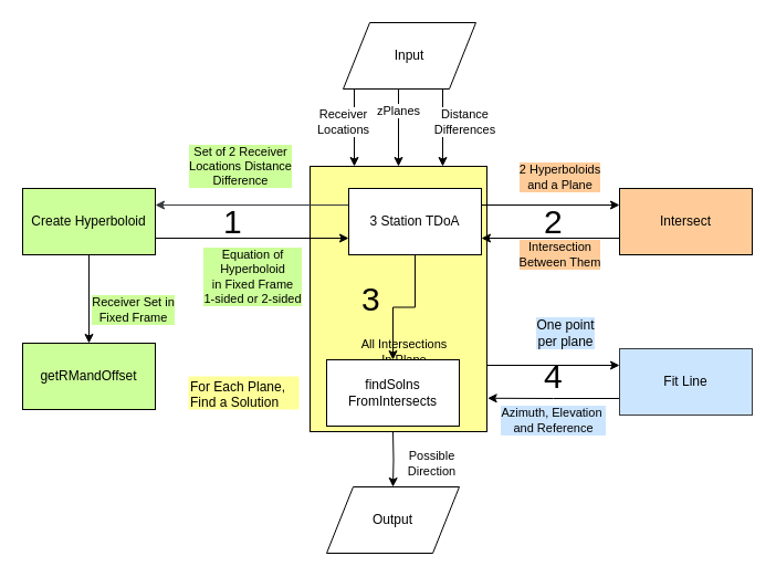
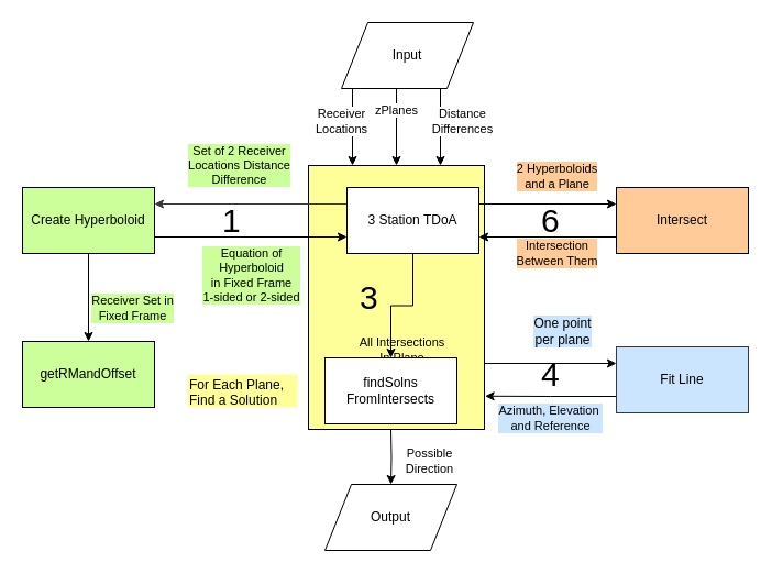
  <mxCell id="0" />
  <mxCell id="1" parent="0" />
  <mxCell id="2" style="edgeStyle=orthogonalEdgeStyle;rounded=0;orthogonalLoop=1;jettySize=auto;html=1;exitX=1;exitY=0.75;exitDx=0;exitDy=0;entryX=0;entryY=0.25;entryDx=0;entryDy=0;" edge="1" parent="1" source="4" target="23"><mxGeometry relative="1" as="geometry" /></mxCell>
  <mxCell id="3" value="One point&lt;br&gt;per plane" style="text;html=1;resizable=0;points=[];align=center;verticalAlign=middle;labelBackgroundColor=#CCE5FF;" vertex="1" connectable="0" parent="2"><mxGeometry x="0.178" y="2" relative="1" as="geometry"><mxPoint x="-1" y="-28" as="offset" /></mxGeometry></mxCell>
  <mxCell id="4" value="" style="rounded=0;whiteSpace=wrap;html=1;fillColor=#FFFF99;" parent="1" vertex="1"><mxGeometry x="280" y="150" width="160" height="240" as="geometry" /></mxCell>
  <mxCell id="5" value="Set of 2 Receiver &lt;br&gt;Locations Distance &lt;br&gt;Difference" style="edgeStyle=orthogonalEdgeStyle;rounded=0;orthogonalLoop=1;jettySize=auto;html=1;exitX=0;exitY=0.25;exitDx=0;exitDy=0;entryX=1;entryY=0.25;entryDx=0;entryDy=0;fillColor=#ffcccc;strokeColor=#36393d;labelBackgroundColor=#CCFF99;" parent="1" source="8" target="14" edge="1"><mxGeometry x="0.125" y="-35" relative="1" as="geometry"><mxPoint as="offset" /></mxGeometry></mxCell>
  <mxCell id="6" value="2 Hyperboloids &lt;br&gt;and a Plane" style="edgeStyle=orthogonalEdgeStyle;rounded=0;orthogonalLoop=1;jettySize=auto;html=1;exitX=1;exitY=0.25;exitDx=0;exitDy=0;entryX=0;entryY=0.25;entryDx=0;entryDy=0;labelBackgroundColor=#FFCC99;" parent="1" source="8" target="10" edge="1"><mxGeometry x="0.143" y="25" relative="1" as="geometry"><mxPoint as="offset" /></mxGeometry></mxCell>
  <mxCell id="7" value="All Intersections&lt;br&gt;In Plane" style="edgeStyle=orthogonalEdgeStyle;rounded=0;orthogonalLoop=1;jettySize=auto;html=1;exitX=0.5;exitY=1;exitDx=0;exitDy=0;labelBackgroundColor=none;" parent="1" source="8" target="15" edge="1"><mxGeometry y="40" relative="1" as="geometry"><mxPoint x="360" y="280" as="targetPoint" /><mxPoint as="offset" /></mxGeometry></mxCell>
  <mxCell id="8" value="3 Station TDoA" style="rounded=0;whiteSpace=wrap;html=1;" parent="1" vertex="1"><mxGeometry x="315" y="170" width="120" height="60" as="geometry" /></mxCell>
  <mxCell id="9" value="Intersection&lt;br&gt;Between Them" style="edgeStyle=orthogonalEdgeStyle;rounded=0;orthogonalLoop=1;jettySize=auto;html=1;exitX=0;exitY=0.75;exitDx=0;exitDy=0;entryX=1;entryY=0.75;entryDx=0;entryDy=0;labelBackgroundColor=#FFCC99;" parent="1" source="10" target="8" edge="1"><mxGeometry x="-0.143" y="15" relative="1" as="geometry"><mxPoint as="offset" /></mxGeometry></mxCell>
  <mxCell id="10" value="Intersect" style="rounded=0;whiteSpace=wrap;html=1;fillColor=#FFCC99;" parent="1" vertex="1"><mxGeometry x="560" y="170" width="120" height="60" as="geometry" /></mxCell>
  <mxCell id="11" value="getRMandOffset" style="rounded=0;whiteSpace=wrap;html=1;fillColor=#CCFF99;" parent="1" vertex="1"><mxGeometry x="20" y="310" width="120" height="60" as="geometry" /></mxCell>
  <mxCell id="12" value="Receiver Set in&lt;br&gt;Fixed Frame" style="edgeStyle=orthogonalEdgeStyle;rounded=0;orthogonalLoop=1;jettySize=auto;html=1;labelBackgroundColor=#CCFF99;" parent="1" source="14" target="11" edge="1"><mxGeometry x="0.25" y="40" relative="1" as="geometry"><mxPoint as="offset" /></mxGeometry></mxCell>
  <mxCell id="13" value="Equation of&lt;br&gt;Hyperboloid&lt;br&gt;in Fixed Frame&lt;br&gt;1-sided or 2-sided" style="edgeStyle=orthogonalEdgeStyle;rounded=0;orthogonalLoop=1;jettySize=auto;html=1;exitX=1;exitY=0.75;exitDx=0;exitDy=0;entryX=0;entryY=0.75;entryDx=0;entryDy=0;labelBackgroundColor=#CCFF99;" parent="1" source="14" target="8" edge="1"><mxGeometry y="-35" relative="1" as="geometry"><mxPoint as="offset" /></mxGeometry></mxCell>
  <mxCell id="14" value="Create Hyperboloid" style="rounded=0;whiteSpace=wrap;html=1;fillColor=#CCFF99;" parent="1" vertex="1"><mxGeometry x="20" y="170" width="120" height="60" as="geometry" /></mxCell>
  <mxCell id="15" value="findSolns&lt;br&gt;FromIntersects" style="rounded=0;whiteSpace=wrap;html=1;" parent="1" vertex="1"><mxGeometry x="295" y="325" width="120" height="60" as="geometry" /></mxCell>
  <mxCell id="16" value="Receiver &lt;br&gt;Locations" style="endArrow=classic;html=1;entryX=0.25;entryY=0;entryDx=0;entryDy=0;entryPerimeter=0;" parent="1" target="4" edge="1"><mxGeometry x="-0.143" y="-10" width="50" height="50" relative="1" as="geometry"><mxPoint x="320" y="80" as="sourcePoint" /><mxPoint x="160" y="380" as="targetPoint" /><mxPoint as="offset" /></mxGeometry></mxCell>
  <mxCell id="17" value="Distance&lt;br&gt;Differences" style="endArrow=classic;html=1;entryX=0.75;entryY=0;entryDx=0;entryDy=0;" parent="1" target="4" edge="1"><mxGeometry x="-0.143" y="20" width="50" height="50" relative="1" as="geometry"><mxPoint x="400" y="80" as="sourcePoint" /><mxPoint x="390" y="150" as="targetPoint" /><mxPoint as="offset" /></mxGeometry></mxCell>
  <mxCell id="18" value="Input" style="shape=parallelogram;perimeter=parallelogramPerimeter;whiteSpace=wrap;html=1;" parent="1" vertex="1"><mxGeometry x="310" y="20" width="120" height="60" as="geometry" /></mxCell>
  <mxCell id="19" value="Output" style="shape=parallelogram;perimeter=parallelogramPerimeter;whiteSpace=wrap;html=1;" parent="1" vertex="1"><mxGeometry x="295" y="440" width="120" height="60" as="geometry" /></mxCell>
  <mxCell id="20" value="zPlanes" style="endArrow=classic;html=1;entryX=0.5;entryY=0;entryDx=0;entryDy=0;" edge="1" parent="1" target="4"><mxGeometry x="-0.429" width="50" height="50" relative="1" as="geometry"><mxPoint x="360" y="80" as="sourcePoint" /><mxPoint x="410" y="160" as="targetPoint" /><mxPoint as="offset" /></mxGeometry></mxCell>
  <mxCell id="21" value="Possible&lt;br&gt;Direction" style="edgeStyle=orthogonalEdgeStyle;rounded=0;orthogonalLoop=1;jettySize=auto;html=1;" edge="1" parent="1" target="19"><mxGeometry x="0.2" y="35" relative="1" as="geometry"><mxPoint x="355" y="390" as="sourcePoint" /><mxPoint as="offset" /></mxGeometry></mxCell>
  <mxCell id="22" value="Azimuth, Elevation&amp;nbsp;&lt;br&gt;and Reference" style="edgeStyle=orthogonalEdgeStyle;rounded=0;orthogonalLoop=1;jettySize=auto;html=1;exitX=0;exitY=0.75;exitDx=0;exitDy=0;entryX=1.004;entryY=0.874;entryDx=0;entryDy=0;entryPerimeter=0;labelBackgroundColor=#CCE5FF;" edge="1" parent="1" source="23" target="4"><mxGeometry x="0.008" y="20" relative="1" as="geometry"><mxPoint x="480" y="345" as="targetPoint" /><mxPoint as="offset" /></mxGeometry></mxCell>
  <mxCell id="23" value="Fit Line" style="rounded=0;whiteSpace=wrap;html=1;fillColor=#CCE5FF;strokeColor=#36393d;" vertex="1" parent="1"><mxGeometry x="560" y="315" width="120" height="60" as="geometry" /></mxCell>
  <mxCell id="24" value="For Each Plane, &lt;br&gt;Find a Solution" style="text;html=1;resizable=0;points=[];autosize=1;align=left;verticalAlign=top;spacingTop=-4;strokeColor=none;fillColor=#FFFF99;" vertex="1" parent="1"><mxGeometry x="170" y="340" width="100" height="30" as="geometry" /></mxCell>
  <mxCell id="25" value="1" style="text;html=1;resizable=0;points=[];autosize=1;align=left;verticalAlign=top;spacingTop=-4;fontSize=30;" vertex="1" parent="1"><mxGeometry x="200" y="180" width="20" height="20" as="geometry" /></mxCell>
- <mxCell id="26" value="2" style="text;html=1;resizable=0;points=[];autosize=1;align=left;verticalAlign=top;spacingTop=-4;fontSize=30;" vertex="1" parent="1"><mxGeometry x="490" y="180" width="30" height="40" as="geometry" /></mxCell>
+ <mxCell id="26" value="6" style="text;html=1;resizable=0;points=[];autosize=1;align=left;verticalAlign=top;spacingTop=-4;fontSize=30;" vertex="1" parent="1"><mxGeometry x="490" y="180" width="30" height="40" as="geometry" /></mxCell>
  <mxCell id="27" value="3" style="text;html=1;resizable=0;points=[];autosize=1;align=left;verticalAlign=top;spacingTop=-4;fontSize=30;" vertex="1" parent="1"><mxGeometry x="325" y="250" width="30" height="40" as="geometry" /></mxCell>
  <mxCell id="28" value="4" style="text;html=1;resizable=0;points=[];autosize=1;align=left;verticalAlign=top;spacingTop=-4;fontSize=30;" vertex="1" parent="1"><mxGeometry x="490" y="320" width="30" height="40" as="geometry" /></mxCell>
